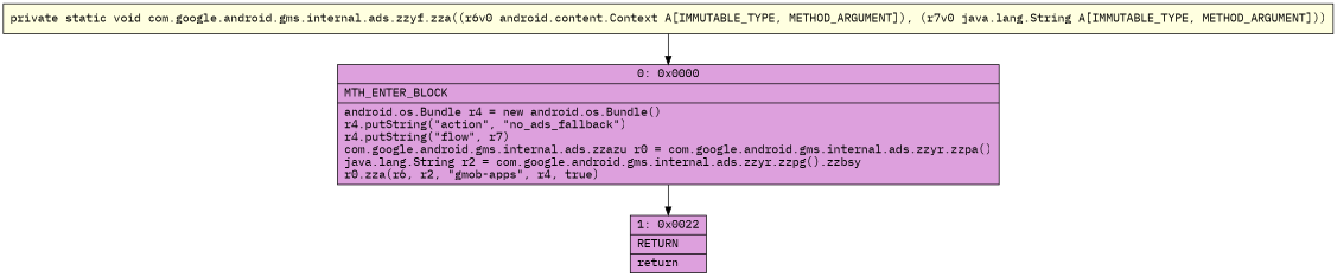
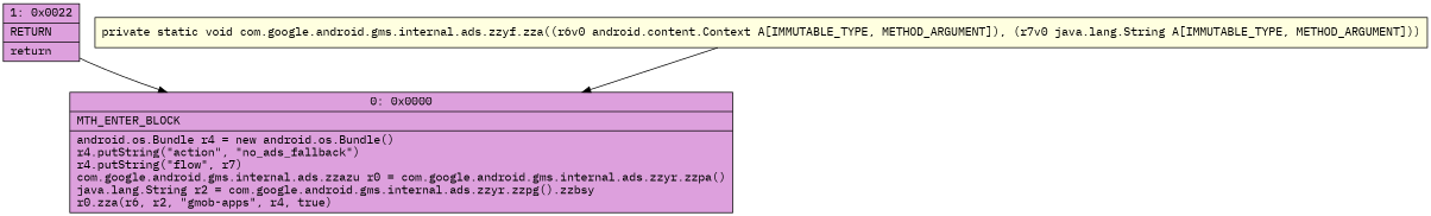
  digraph {
    fontname="IBM Plex Mono"
    node [shape=record style=filled fillcolor=plum fontname="IBM Plex Mono"]
    edge [fontname="IBM Plex Mono"]
    n1 [label="{0\:\ 0x0000|MTH_ENTER_BLOCK\l|android.os.Bundle r4 = new android.os.Bundle()\lr4.putString(\"action\", \"no_ads_fallback\")\lr4.putString(\"flow\", r7)\lcom.google.android.gms.internal.ads.zzazu r0 = com.google.android.gms.internal.ads.zzyr.zzpa()\ljava.lang.String r2 = com.google.android.gms.internal.ads.zzyr.zzpg().zzbsy\lr0.zza(r6, r2, \"gmob\-apps\", r4, true)\l}"]
    n2 [label="{1\:\ 0x0022|RETURN\l|return\l}"]
    n3 [label="{private static void com.google.android.gms.internal.ads.zzyf.zza((r6v0 android.content.Context A[IMMUTABLE_TYPE, METHOD_ARGUMENT]), (r7v0 java.lang.String A[IMMUTABLE_TYPE, METHOD_ARGUMENT])) }" fillcolor=lightyellow]
-   n1 -> n2
+   n2 -> n1
    n3 -> n1
  }
